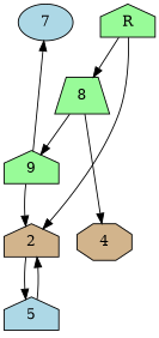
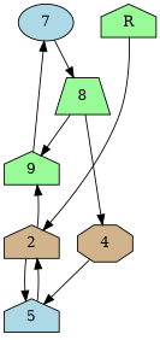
  digraph {
    node [fillcolor=palegreen shape=house style=filled]
    7 [fillcolor=lightblue shape=ellipse]
    5 [fillcolor=lightblue]
    2 [fillcolor=tan]
    n4 [label=9]
    4 [fillcolor=tan shape=octagon]
    8 [shape=trapezium]
    R
    5 -> 2
    2 -> 5
    n4 -> 7
-   n4 -> 2
+   2 -> n4
+   4 -> 5
    8 -> n4
    8 -> 4
    R -> 2
-   R -> 8
+   7 -> 8
  }
